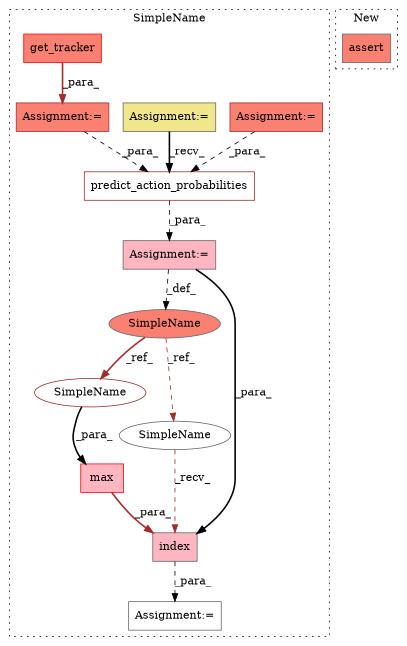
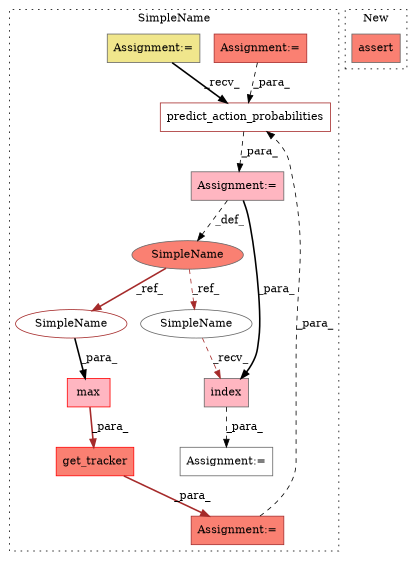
  digraph {
    node [a=7 color=gray40 fillcolor=salmon l=6 shape=box style=filled]
    edge [color=black style=dashed]
    n1 [a=32 color=brown fillcolor=white l="29,1" label=predict_action_probabilities s="23405,23448"]
    n2 [a=32 color=red fillcolor=lightpink l="4,1" label=max s="23474,23484"]
    n3 [a=42 label=SimpleName s=23383 shape=ellipse]
    n4 [a=32 fillcolor=lightpink l="6,1" label=index s="23468,23485"]
    n5 [fillcolor=white l=1 label="Assignment:=" s=23460]
    n6 [color=brown l=1 label="Assignment:=" s=23357]
    n7 [color=brown label="Assignment:=" s=23065]
    n8 [fillcolor=lightpink l=1 label="Assignment:=" s=23389]
    n9 [fillcolor=khaki l=14 label="Assignment:=" s=23113]
    n10 [a=32 color=red l="12,1" label=get_tracker s="23358,23376"]
    n11 [a=42 color=brown fillcolor=white label=SimpleName s=23478 shape=ellipse]
    n12 [a=42 fillcolor=white label=SimpleName s=23461 shape=ellipse]
    n13 [a=6 l=7 label=assert s=24503]
    subgraph cluster_1 {
      label=SimpleName
      style=dotted
      n1
      n2
      n3
      n4
      n5
      n6
      n7
      n8
      n9
      n10
      n11
      n12
    }
    subgraph cluster_2 {
      label=New
      style=dotted
      n13
    }
    n1 -> n8 [label=_para_]
-   n2 -> n4 [color=brown label=_para_ style=bold]
+   n2 -> n10 [color=brown label=_para_ style=bold]
    n3 -> n11 [color=brown label=_ref_ style=bold]
    n3 -> n12 [color=brown label=_ref_]
    n4 -> n5 [label=_para_]
    n6 -> n1 [label=_para_]
    n7 -> n1 [label=_para_]
    n8 -> n3 [label=_def_]
    n8 -> n4 [label=_para_ style=bold]
    n9 -> n1 [label=_recv_ style=bold]
    n10 -> n6 [color=brown label=_para_ style=bold]
    n11 -> n2 [label=_para_ style=bold]
    n12 -> n4 [color=brown label=_recv_]
  }
